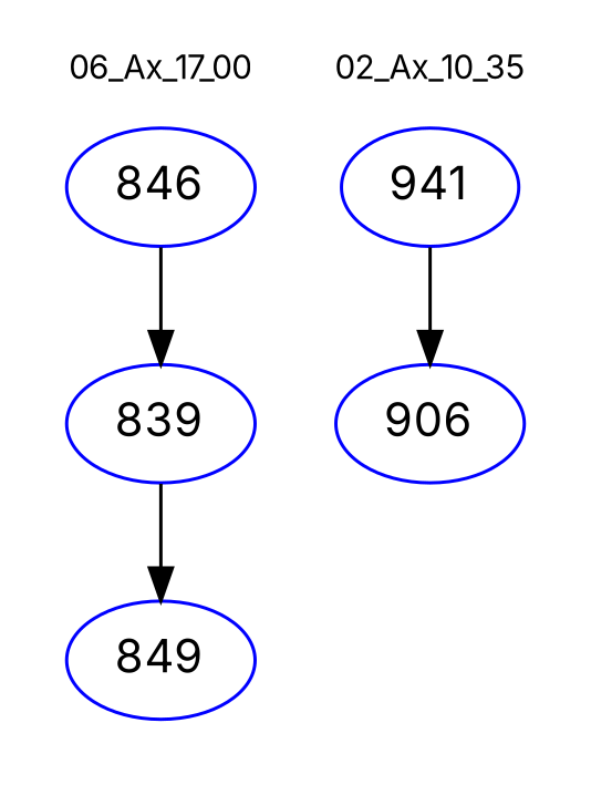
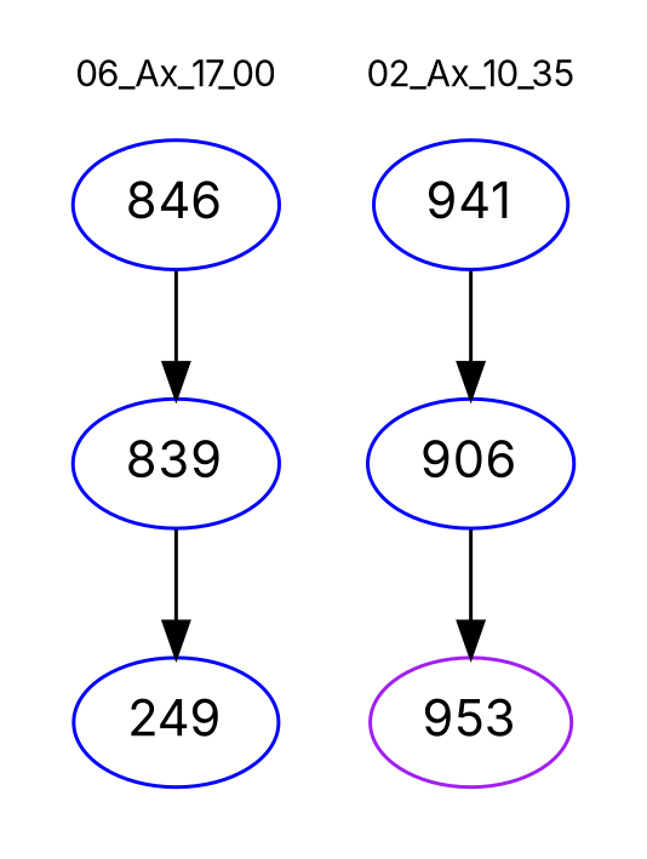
  digraph {
    fontname=Inter
    node [color=blue fontname=Inter]
    edge [color=black fontname=Inter]
    n1 [label=846]
    n2 [label=839]
-   n3 [label=849]
+   n3 [label=249]
    n4 [label=941]
    n5 [label=906]
+   n6 [color=purple label=953]
    subgraph cluster_1 {
      color=white
      fontsize=10
      label="06_Ax_17_00"
      n1
      n2
      n3
    }
    subgraph cluster_2 {
      color=white
      fontsize=10
      label="02_Ax_10_35"
      n4
      n5
+     n6
    }
    n1 -> n2
    n2 -> n3
    n4 -> n5
+   n5 -> n6
  }
